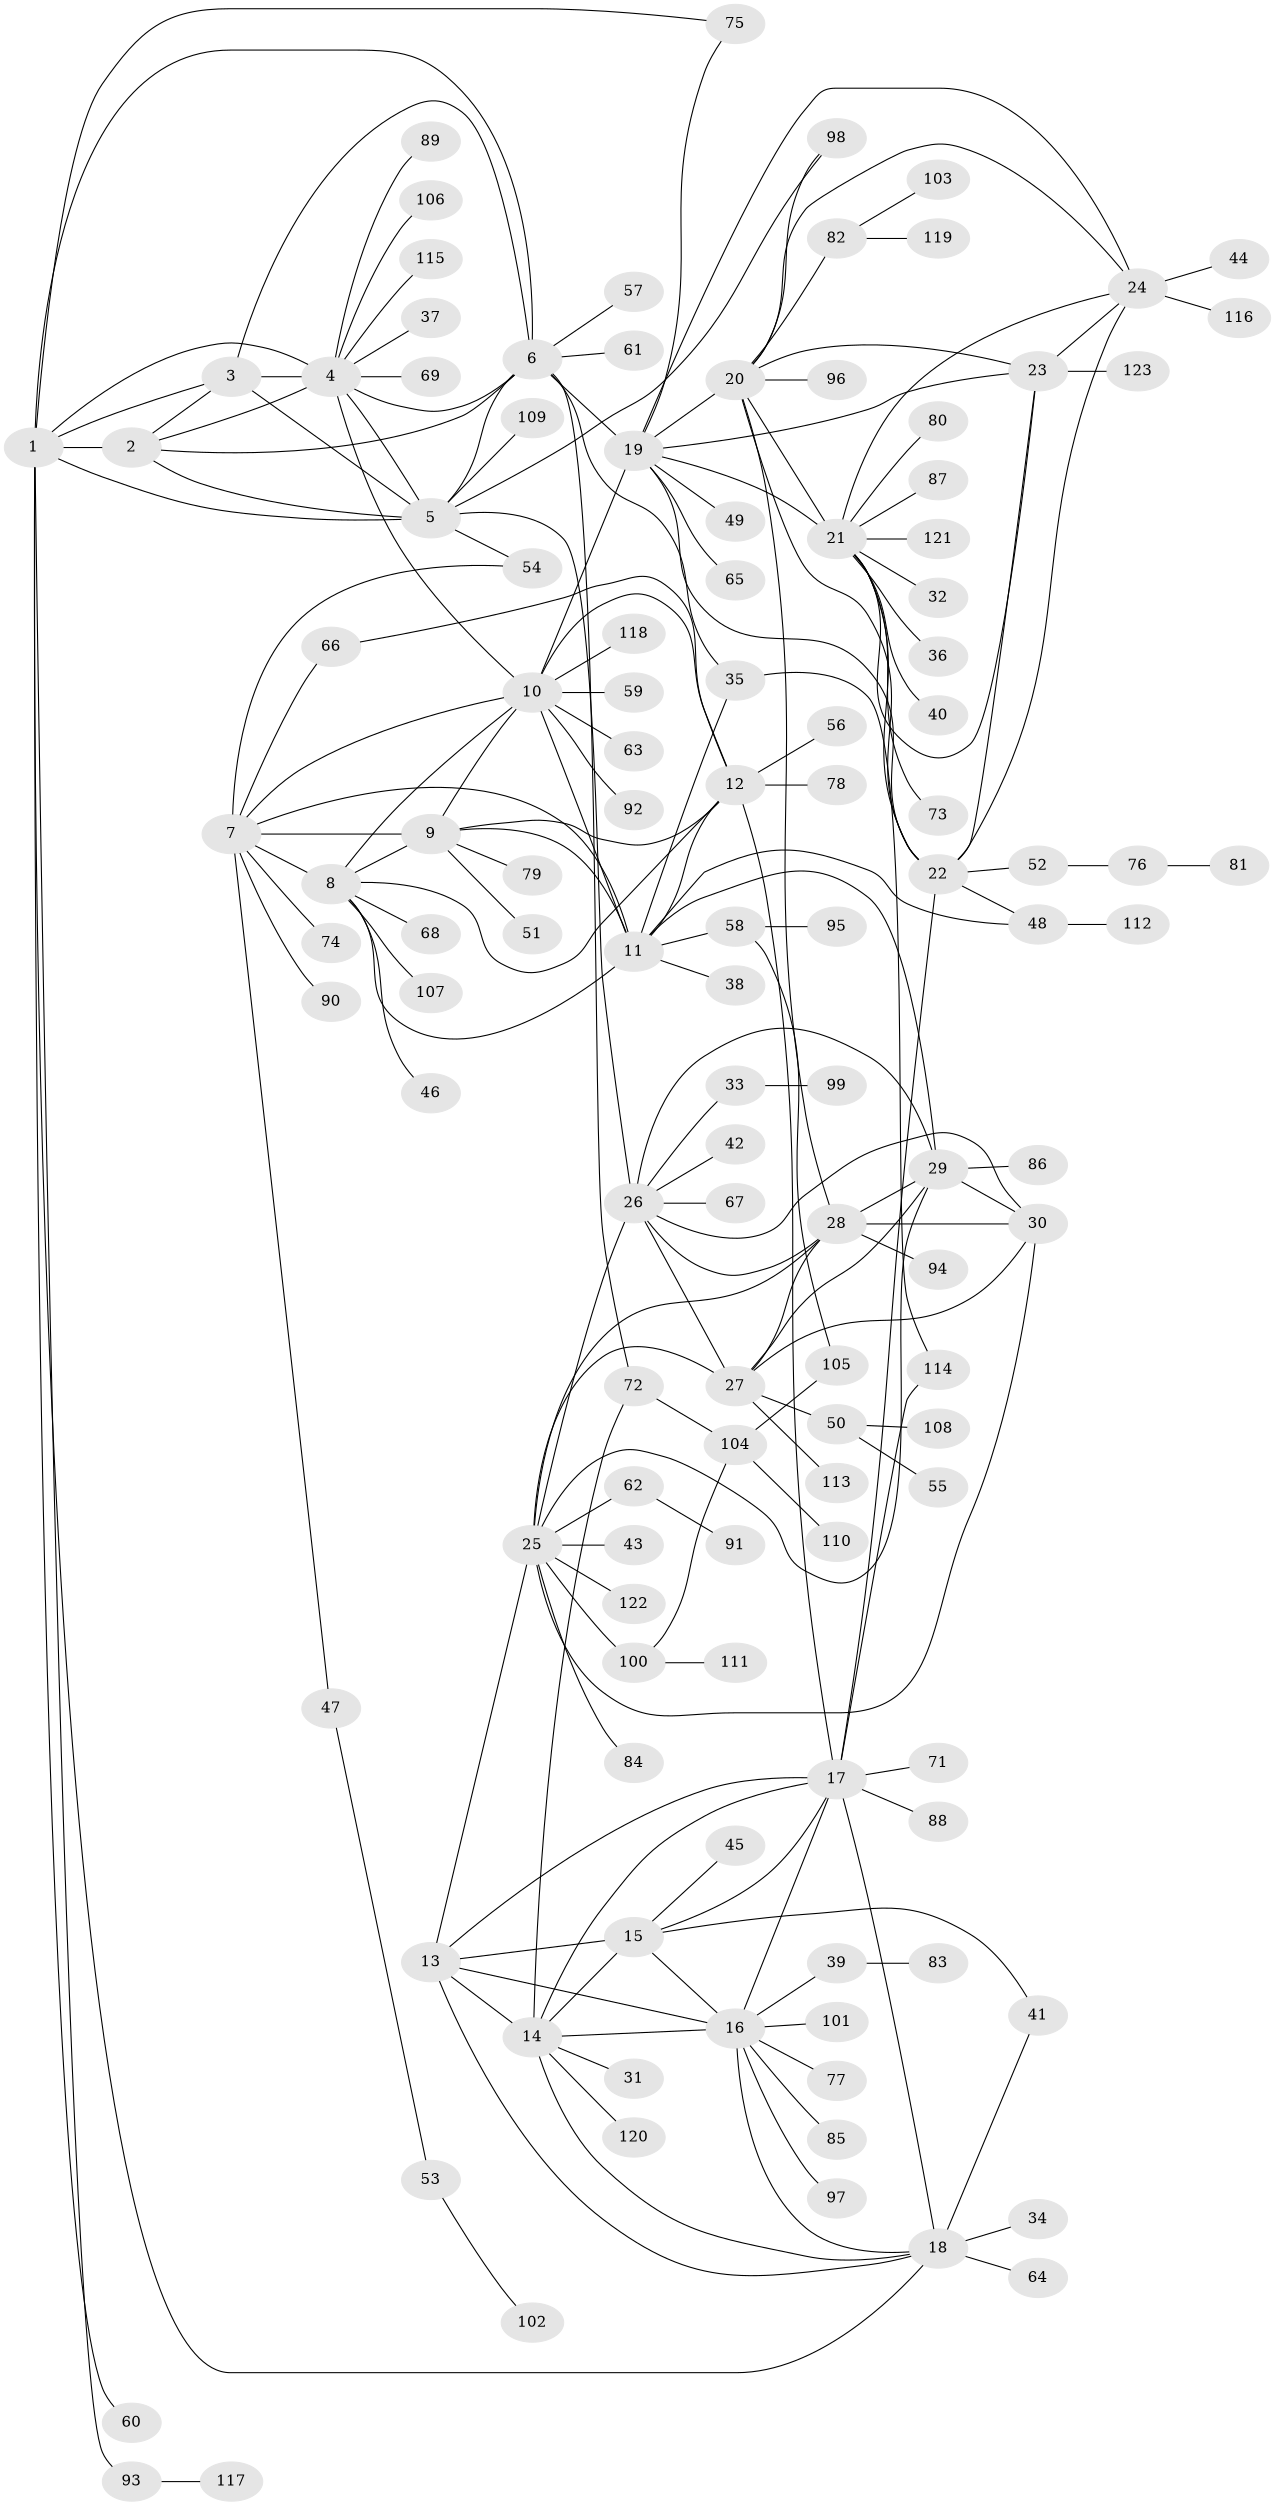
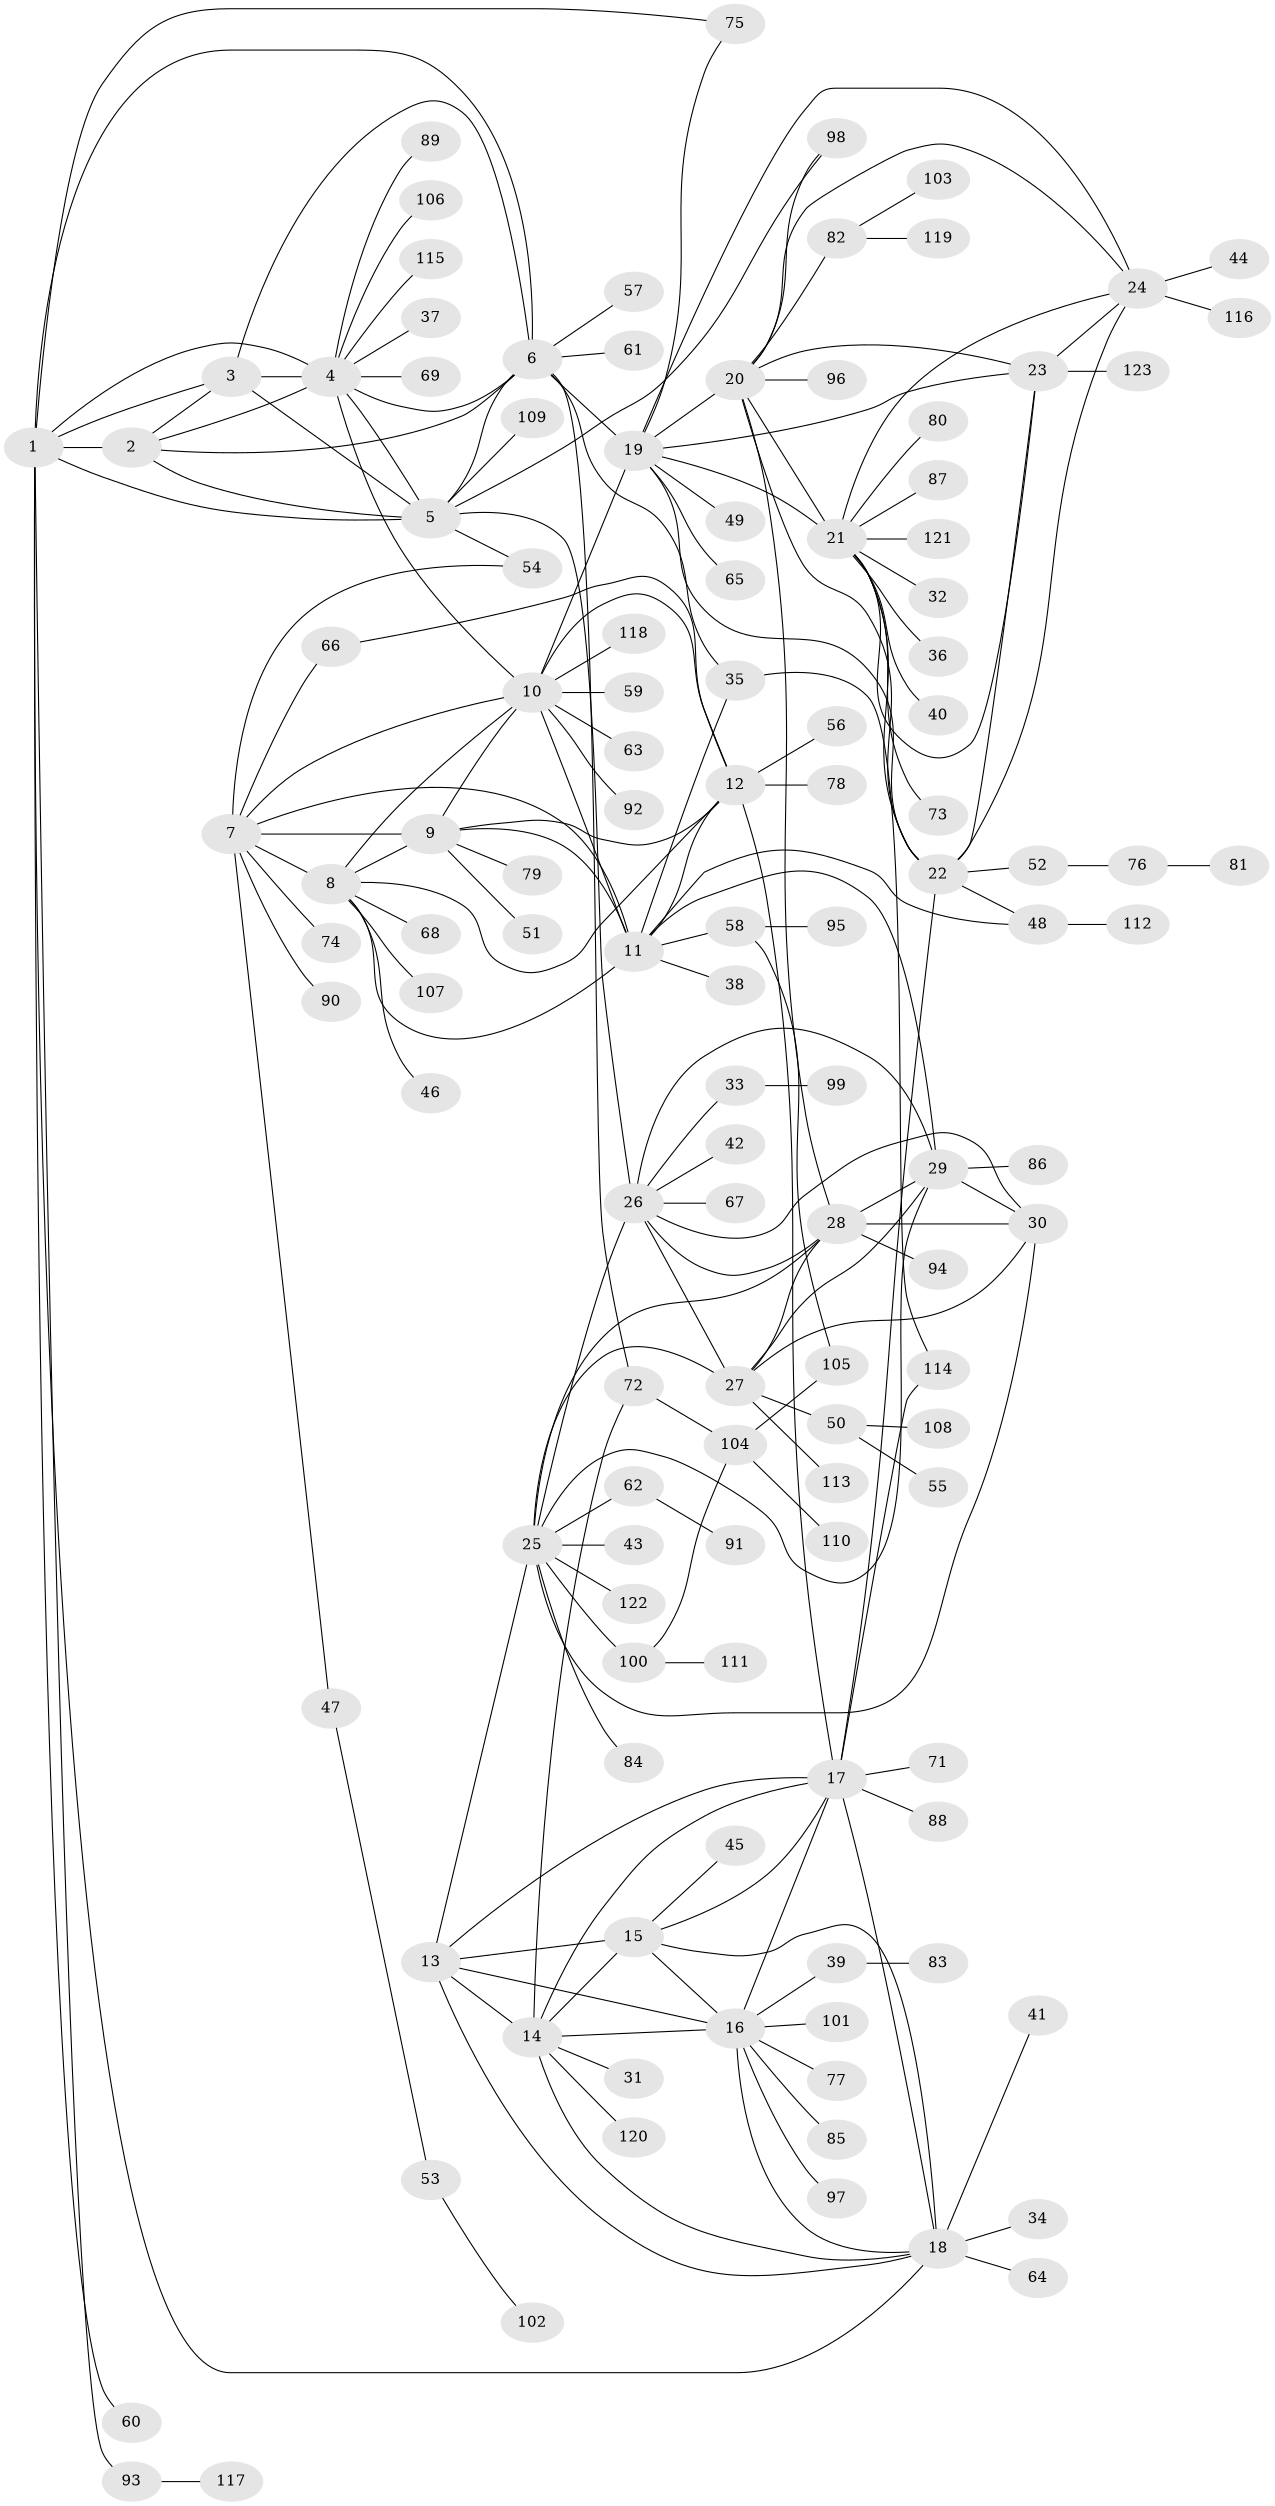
  graph {
    rankdir=LR
    node [color=gray90 style=filled]
    1
    2
    3
    4
    5
    6
    18
    60
    75
    93
    10
    37
    69
    89
    106
    115
    26
    54
    98
    109
    19
    35
    57
    61
    72
    34
    41
    64
    117
    11
    12
    59
    63
    92
    118
    29
    28
    27
    30
    33
    42
    67
    22
    20
    21
    23
    24
    49
    65
    114
    104
    7
    8
    9
    47
    66
    74
    90
    46
    68
    107
    51
    79
    38
    48
    58
    17
    56
    78
    53
    86
    112
    95
    105
    71
    88
    13
    14
    15
    16
    25
    31
    120
    45
    39
    77
    85
    97
    101
    43
    62
    84
    100
    122
    83
    52
    82
    96
    32
    36
    40
    73
    80
    87
    121
    123
    44
    116
    94
    103
    119
    76
    50
    113
    91
    111
    99
    55
    108
    102
    81
    110
    1 -- 2
    1 -- 3
    1 -- 4
    1 -- 5
    1 -- 6
    1 -- 18
    1 -- 60
    1 -- 75
    1 -- 93
    2 -- 3
    2 -- 4
    2 -- 5
    2 -- 6
    3 -- 4
    3 -- 5
    3 -- 6
    4 -- 5
    4 -- 6
    4 -- 10
    4 -- 37
    4 -- 69
    4 -- 89
    4 -- 106
    4 -- 115
    5 -- 6
    5 -- 26
    5 -- 54
    5 -- 98
    5 -- 109
    6 -- 19
    6 -- 35
    6 -- 57
    6 -- 61
    6 -- 72
    18 -- 34
    18 -- 41
    18 -- 64
    93 -- 117
    10 -- 19
    10 -- 11
    10 -- 12
    10 -- 59
    10 -- 63
    10 -- 92
    10 -- 118
    26 -- 29
    26 -- 28
    26 -- 27
    26 -- 30
    26 -- 33
    26 -- 42
    26 -- 67
    19 -- 75
    19 -- 22
    19 -- 20
    19 -- 21
    19 -- 23
    19 -- 24
    19 -- 49
    19 -- 65
    35 -- 114
    72 -- 104
    11 -- 35
    11 -- 12
    11 -- 29
    11 -- 38
    11 -- 48
    11 -- 58
    12 -- 17
    12 -- 56
    12 -- 78
    29 -- 30
    29 -- 86
    28 -- 29
    28 -- 30
    28 -- 94
    27 -- 29
    27 -- 28
    27 -- 30
    27 -- 50
    27 -- 113
    33 -- 99
    22 -- 23
    22 -- 24
    22 -- 48
    22 -- 52
    20 -- 98
    20 -- 28
    20 -- 22
    20 -- 21
    20 -- 23
    20 -- 24
    20 -- 82
    20 -- 96
    21 -- 22
    21 -- 23
    21 -- 24
    21 -- 32
    21 -- 36
    21 -- 40
    21 -- 73
    21 -- 80
    21 -- 87
    21 -- 121
    23 -- 24
    23 -- 123
    24 -- 44
    24 -- 116
    104 -- 105
    104 -- 110
    7 -- 10
    7 -- 54
    7 -- 11
    7 -- 8
    7 -- 9
    7 -- 47
    7 -- 66
    7 -- 74
    7 -- 90
    8 -- 10
    8 -- 11
    8 -- 12
    8 -- 9
    8 -- 46
    8 -- 68
    8 -- 107
    9 -- 10
    9 -- 11
    9 -- 12
    9 -- 51
    9 -- 79
    47 -- 53
    66 -- 12
    48 -- 112
    58 -- 95
    58 -- 105
    17 -- 18
    17 -- 22
    17 -- 114
    17 -- 71
    17 -- 88
    53 -- 102
    13 -- 18
    13 -- 17
    13 -- 14
    13 -- 15
    13 -- 16
    13 -- 25
    14 -- 18
    14 -- 72
    14 -- 17
    14 -- 15
    14 -- 16
    14 -- 31
    14 -- 120
-   15 -- 41
+   15 -- 18
    15 -- 17
    15 -- 16
    15 -- 45
    16 -- 18
    16 -- 17
    16 -- 39
    16 -- 77
    16 -- 85
    16 -- 97
    16 -- 101
    25 -- 26
    25 -- 29
    25 -- 28
    25 -- 27
    25 -- 30
    25 -- 43
    25 -- 62
    25 -- 84
    25 -- 100
    25 -- 122
    39 -- 83
    62 -- 91
    100 -- 104
    100 -- 111
    52 -- 76
    82 -- 103
    82 -- 119
    76 -- 81
    50 -- 55
    50 -- 108
  }
